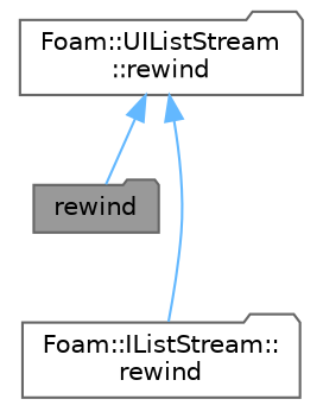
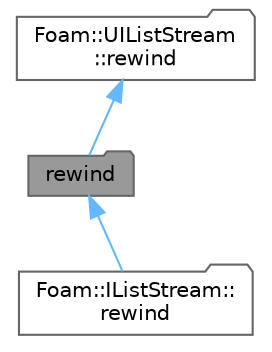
  digraph {
    rankdir=TB
    node [color=grey40 fillcolor=white fontname=Helvetica fontsize=10 shape=folder style=filled]
    edge [color=steelblue1 dir=back fontname=Helvetica fontsize=10 labelfontname=Helvetica labelfontsize=10 style=solid]
    n1 [color=gray40 fillcolor=grey60 fontcolor=black height=0.2 label=rewind width=0.4]
    n2 [height=0.2 label="Foam::IListStream::\lrewind" width=0.4]
    n3 [height=0.2 label="Foam::UIListStream\l::rewind" width=0.4]
-   n3 -> n2
+   n1 -> n2
    n3 -> n1
  }
